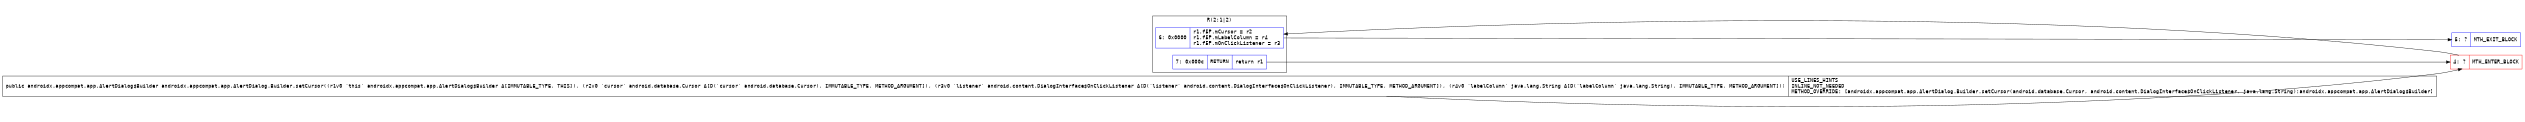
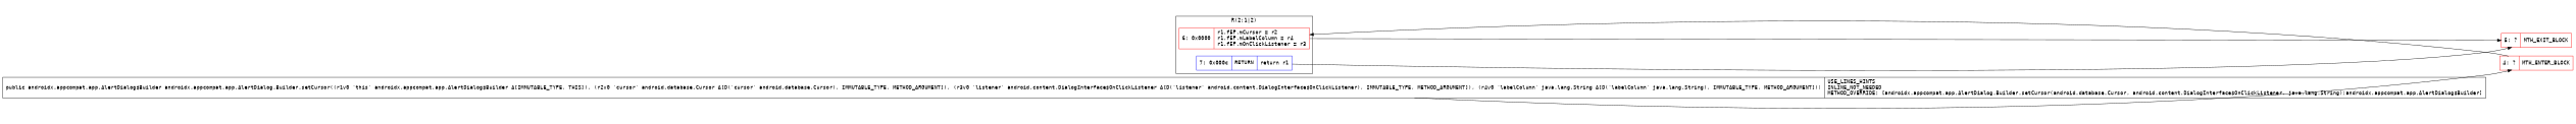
  digraph {
    fontname="DejaVu Sans Mono"
    rankdir=LR
    node [color=blue fontname="DejaVu Sans Mono" shape=record]
    edge [fontname="DejaVu Sans Mono"]
-   n1 [label="{6\:\ 0x0000|r1.f5P.mCursor = r2\lr1.f5P.mLabelColumn = r4\lr1.f5P.mOnClickListener = r3\l}"]
+   n1 [color=red label="{6\:\ 0x0000|r1.f5P.mCursor = r2\lr1.f5P.mLabelColumn = r4\lr1.f5P.mOnClickListener = r3\l}"]
    n2 [label="{7\:\ 0x000c|RETURN\l|return r1\l}"]
-   n3 [label="{5\:\ ?|MTH_EXIT_BLOCK\l}"]
+   n3 [color=red label="{5\:\ ?|MTH_EXIT_BLOCK\l}"]
    n4 [color=red label="{4\:\ ?|MTH_ENTER_BLOCK\l}"]
    n5 [label="{public androidx.appcompat.app.AlertDialog$Builder androidx.appcompat.app.AlertDialog.Builder.setCursor((r1v0 'this' androidx.appcompat.app.AlertDialog$Builder A[IMMUTABLE_TYPE, THIS]), (r2v0 'cursor' android.database.Cursor A[D('cursor' android.database.Cursor), IMMUTABLE_TYPE, METHOD_ARGUMENT]), (r3v0 'listener' android.content.DialogInterface$OnClickListener A[D('listener' android.content.DialogInterface$OnClickListener), IMMUTABLE_TYPE, METHOD_ARGUMENT]), (r4v0 'labelColumn' java.lang.String A[D('labelColumn' java.lang.String), IMMUTABLE_TYPE, METHOD_ARGUMENT]))  | USE_LINES_HINTS\lINLINE_NOT_NEEDED\lMETHOD_OVERRIDE: [androidx.appcompat.app.AlertDialog.Builder.setCursor(android.database.Cursor, android.content.DialogInterface$OnClickListener, java.lang.String):androidx.appcompat.app.AlertDialog$Builder]\l}" color=""]
    subgraph cluster_1 {
      label="R(2:1|2)"
      n1
      n2
    }
    n1 -> n3
-   n2 -> n4
+   n2 -> n3
    n4 -> n1
    n5 -> n4
  }
